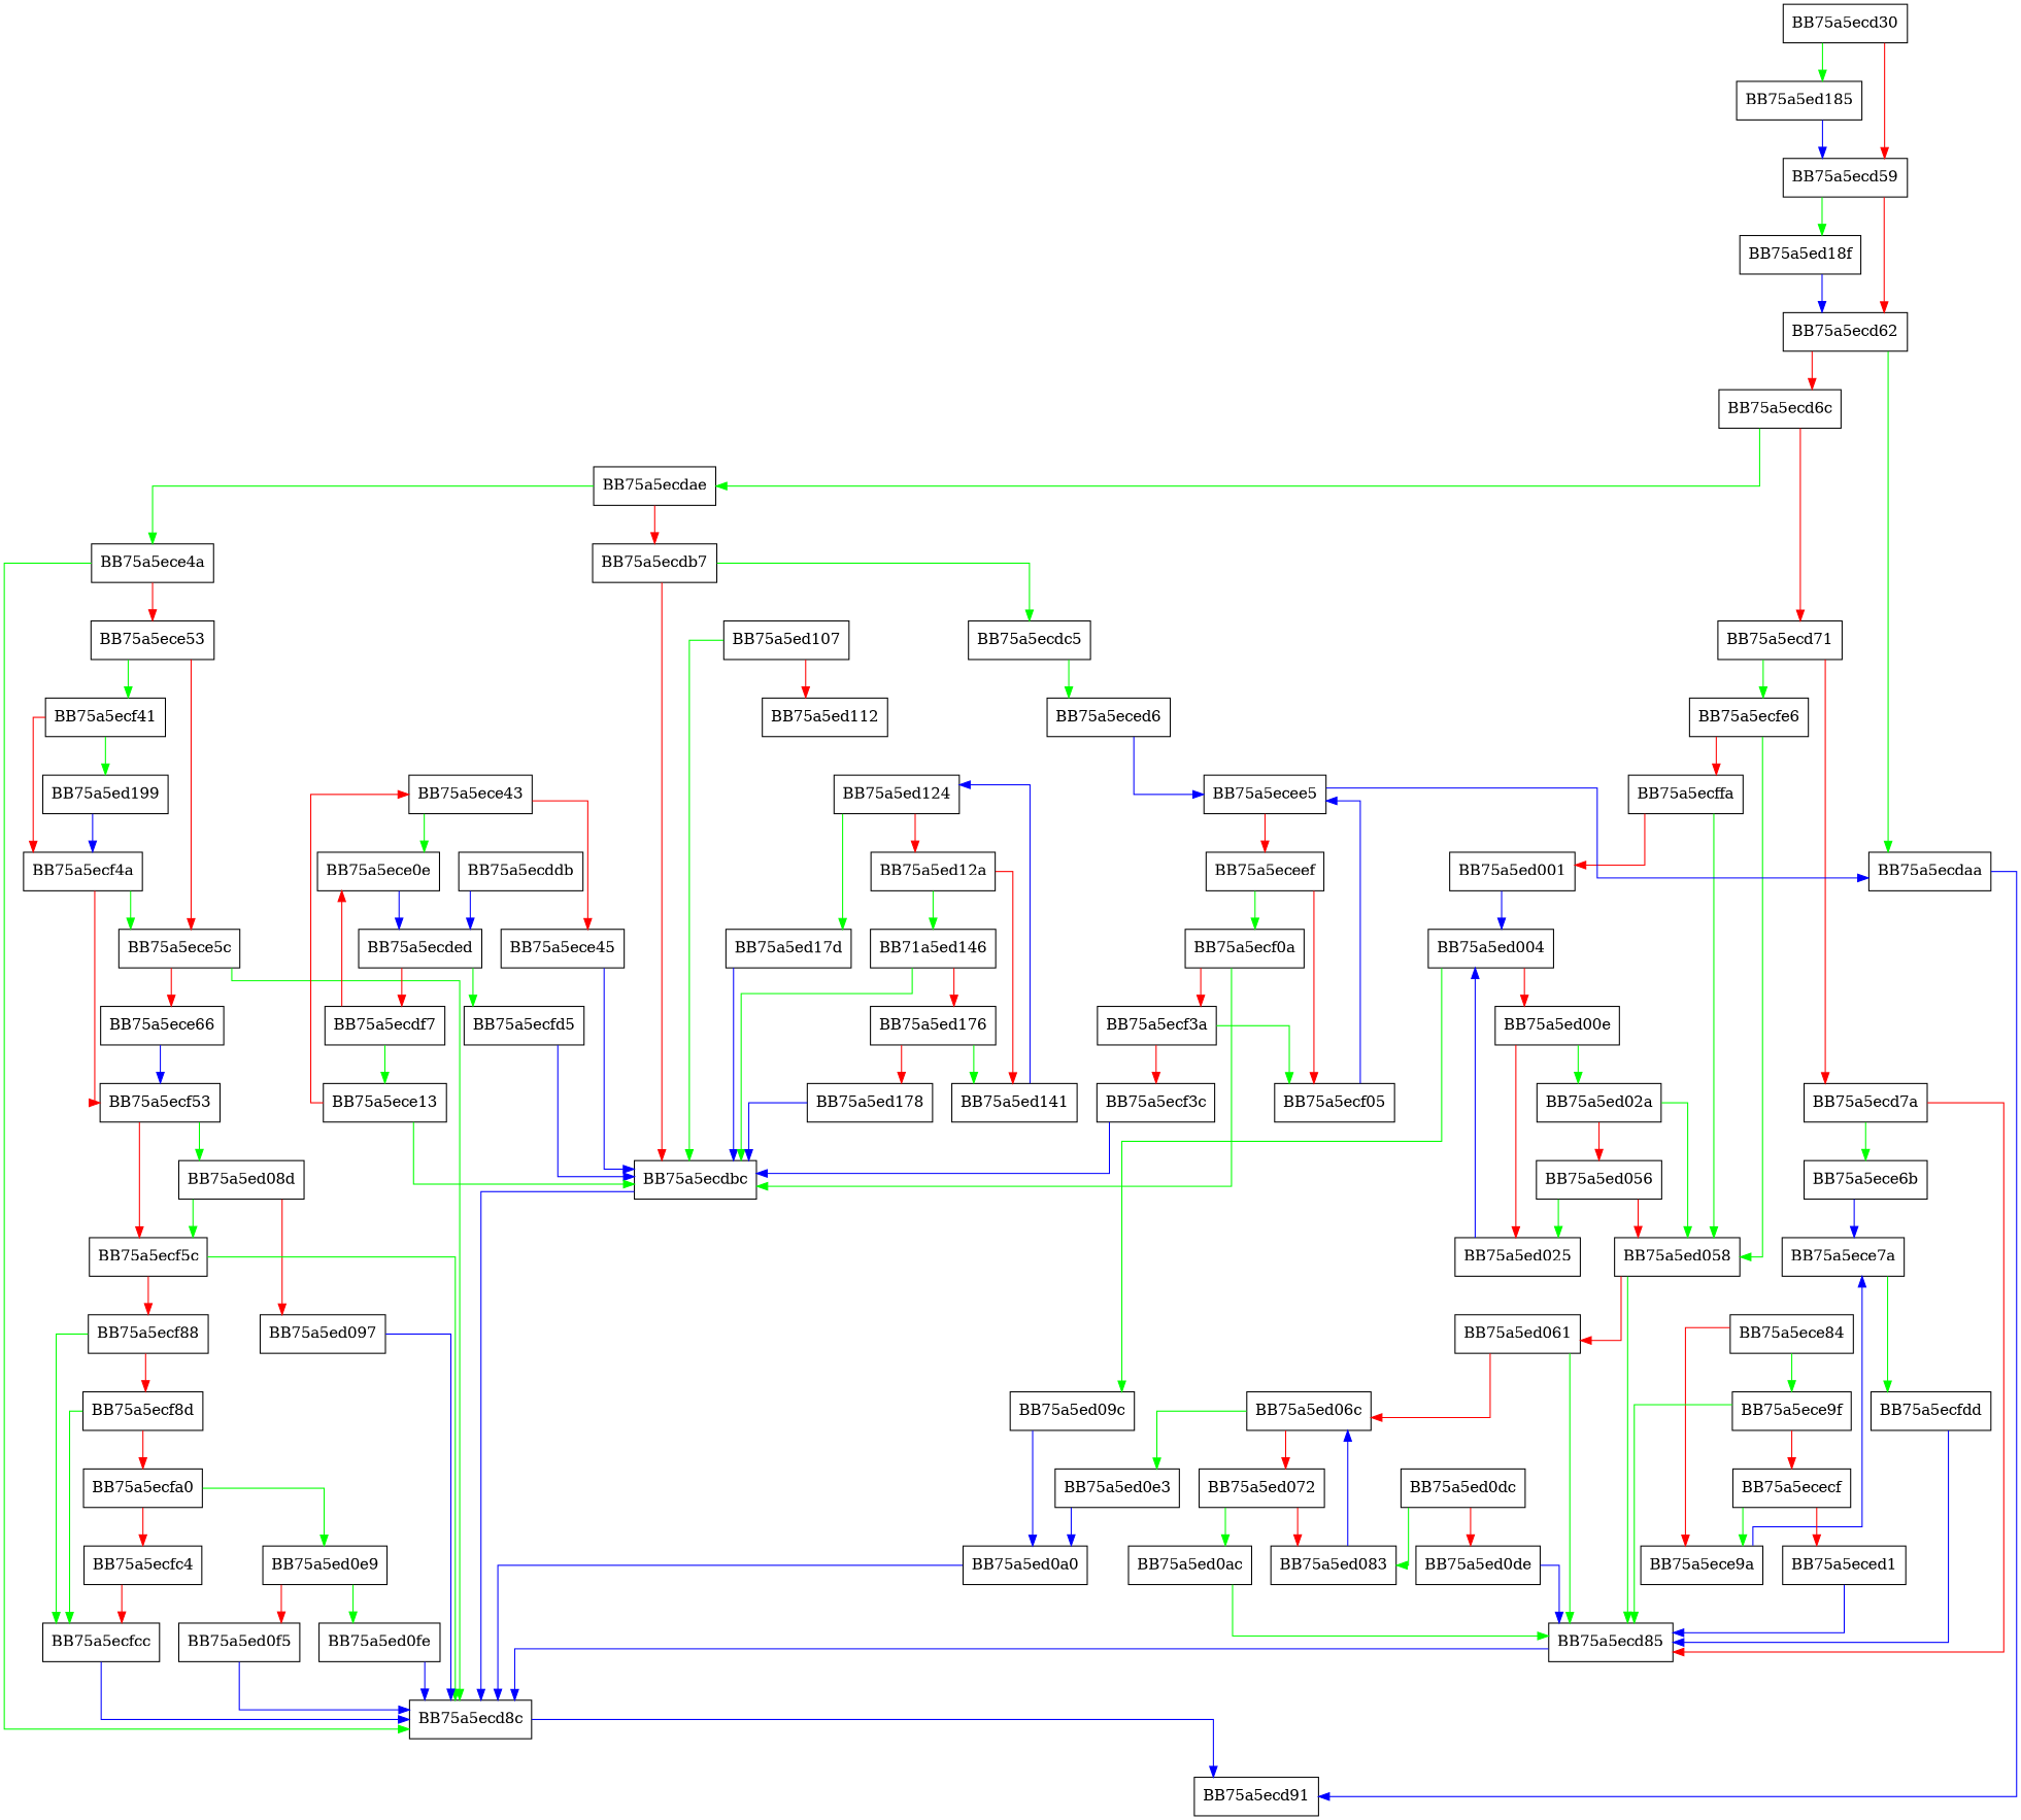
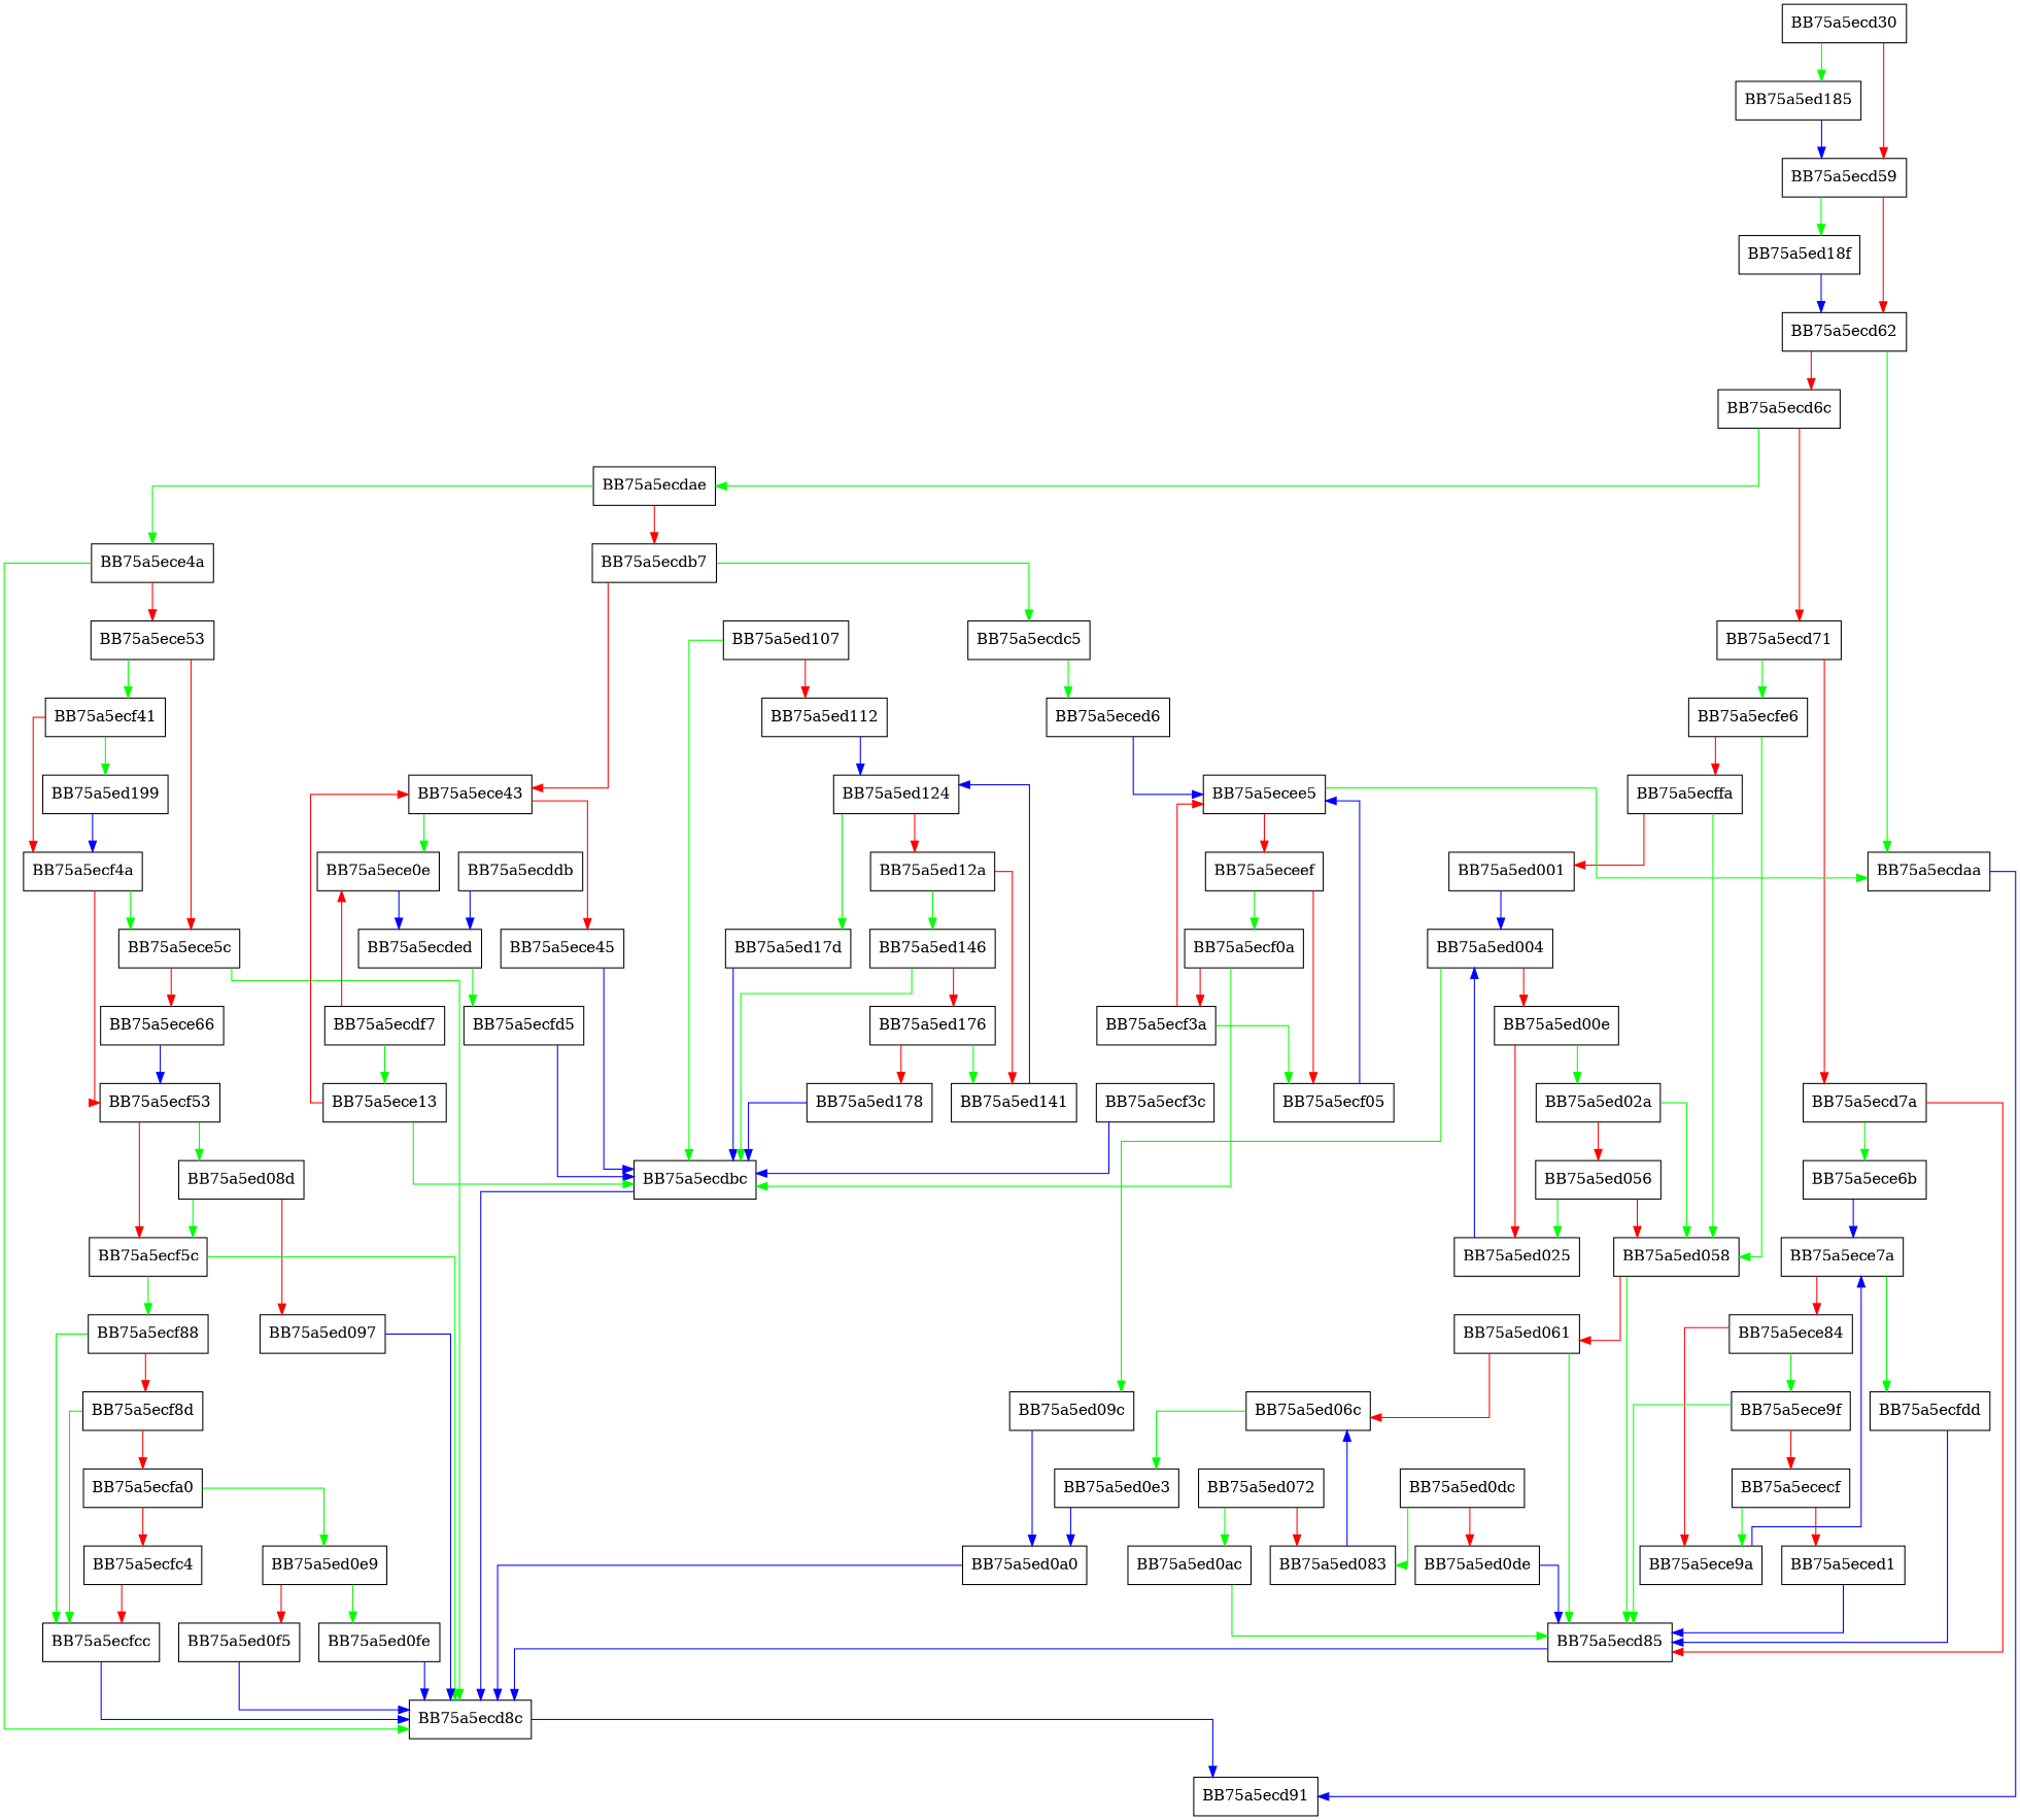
  digraph {
    splines=ortho
    node [shape=box]
    edge [color=green]
    BB75a5ecd30
    BB75a5ed185
    BB75a5ecd59
    BB75a5ed18f
    BB75a5ecd62
    BB75a5ecdaa
    BB75a5ecd6c
    BB75a5ecd91
    BB75a5ecdae
    BB75a5ecd71
    BB75a5ece4a
    BB75a5ecdb7
    BB75a5ecfe6
    BB75a5ecd7a
    BB75a5ecd8c
    BB75a5ece53
    BB75a5ecdc5
    BB75a5ecdbc
    BB75a5ed058
    BB75a5ecffa
    BB75a5ece6b
    BB75a5ecd85
    BB75a5ed061
    BB75a5ed001
    BB75a5ece7a
    BB75a5ecfdd
    BB75a5ece84
    BB75a5ecf41
    BB75a5ece5c
    BB75a5eced6
    BB75a5ecee5
    BB75a5eceef
    BB75a5ed107
    BB75a5ed112
    BB75a5ecddb
    BB75a5ecded
    BB75a5ed124
    BB75a5ecfd5
    BB75a5ecdf7
    BB75a5ece13
    BB75a5ece0e
    BB75a5ece43
    BB75a5ece45
    BB75a5ed199
    BB75a5ecf4a
    BB75a5ece66
    BB75a5ecf53
    BB75a5ed08d
    BB75a5ecf5c
    BB75a5ed097
    BB75a5ecf88
    BB75a5ece9f
    BB75a5ece9a
    BB75a5ececf
    BB75a5eced1
    BB75a5ecf0a
    BB75a5ecf05
    BB75a5ecf3a
    BB75a5ecf3c
    BB75a5ecfcc
    BB75a5ecf8d
    BB75a5ecfa0
    BB75a5ed0e9
    BB75a5ecfc4
    BB75a5ed0fe
    BB75a5ed0f5
    BB75a5ed06c
    BB75a5ed004
    BB75a5ed09c
    BB75a5ed00e
    BB75a5ed0a0
    BB75a5ed02a
    BB75a5ed025
    BB75a5ed056
    BB75a5ed0e3
    BB75a5ed072
    BB75a5ed0ac
    n78 [label=BB75a5ed083]
    BB75a5ed0dc
    BB75a5ed0de
    BB75a5ed17d
    BB75a5ed12a
-   BB75a5ed146 [label=BB71a5ed146]
+   BB75a5ed146
    BB75a5ed141
    BB75a5ed176
    BB75a5ed178
    BB75a5ecd30 -> BB75a5ed185
    BB75a5ecd30 -> BB75a5ecd59 [color=red]
    BB75a5ed185 -> BB75a5ecd59 [color=blue]
    BB75a5ecd59 -> BB75a5ed18f
    BB75a5ecd59 -> BB75a5ecd62 [color=red]
    BB75a5ed18f -> BB75a5ecd62 [color=blue]
    BB75a5ecd62 -> BB75a5ecdaa
    BB75a5ecd62 -> BB75a5ecd6c [color=red]
    BB75a5ecdaa -> BB75a5ecd91 [color=blue]
    BB75a5ecd6c -> BB75a5ecdae
    BB75a5ecd6c -> BB75a5ecd71 [color=red]
    BB75a5ecdae -> BB75a5ece4a
    BB75a5ecdae -> BB75a5ecdb7 [color=red]
    BB75a5ecd71 -> BB75a5ecfe6
    BB75a5ecd71 -> BB75a5ecd7a [color=red]
    BB75a5ece4a -> BB75a5ecd8c
    BB75a5ece4a -> BB75a5ece53 [color=red]
    BB75a5ecdb7 -> BB75a5ecdc5
-   BB75a5ecdb7 -> BB75a5ecdbc [color=red]
+   BB75a5ecdb7 -> BB75a5ece43 [color=red]
    BB75a5ecfe6 -> BB75a5ed058
    BB75a5ecfe6 -> BB75a5ecffa [color=red]
    BB75a5ecd7a -> BB75a5ece6b
    BB75a5ecd7a -> BB75a5ecd85 [color=red]
    BB75a5ecd8c -> BB75a5ecd91 [color=blue]
    BB75a5ece53 -> BB75a5ecf41
    BB75a5ece53 -> BB75a5ece5c [color=red]
    BB75a5ecdc5 -> BB75a5eced6
    BB75a5ecdbc -> BB75a5ecd8c [color=blue]
    BB75a5ed058 -> BB75a5ecd85
    BB75a5ed058 -> BB75a5ed061 [color=red]
    BB75a5ecffa -> BB75a5ed058
    BB75a5ecffa -> BB75a5ed001 [color=red]
    BB75a5ece6b -> BB75a5ece7a [color=blue]
    BB75a5ecd85 -> BB75a5ecd8c [color=blue]
    BB75a5ed061 -> BB75a5ecd85
    BB75a5ed061 -> BB75a5ed06c [color=red]
    BB75a5ed001 -> BB75a5ed004 [color=blue]
    BB75a5ece7a -> BB75a5ecfdd
+   BB75a5ece7a -> BB75a5ece84 [color=red]
    BB75a5ecfdd -> BB75a5ecd85 [color=blue]
    BB75a5ece84 -> BB75a5ece9f
    BB75a5ece84 -> BB75a5ece9a [color=red]
    BB75a5ecf41 -> BB75a5ed199
    BB75a5ecf41 -> BB75a5ecf4a [color=red]
    BB75a5ece5c -> BB75a5ecd8c
    BB75a5ece5c -> BB75a5ece66 [color=red]
    BB75a5eced6 -> BB75a5ecee5 [color=blue]
-   BB75a5ecee5 -> BB75a5ecdaa [color=blue]
+   BB75a5ecee5 -> BB75a5ecdaa
    BB75a5ecee5 -> BB75a5eceef [color=red]
    BB75a5eceef -> BB75a5ecf0a
    BB75a5eceef -> BB75a5ecf05 [color=red]
    BB75a5ed107 -> BB75a5ecdbc
    BB75a5ed107 -> BB75a5ed112 [color=red]
+   BB75a5ed112 -> BB75a5ed124 [color=blue]
    BB75a5ecddb -> BB75a5ecded [color=blue]
    BB75a5ecded -> BB75a5ecfd5
-   BB75a5ecded -> BB75a5ecdf7 [color=red]
    BB75a5ed124 -> BB75a5ed17d
    BB75a5ed124 -> BB75a5ed12a [color=red]
    BB75a5ecfd5 -> BB75a5ecdbc [color=blue]
    BB75a5ecdf7 -> BB75a5ece13
    BB75a5ecdf7 -> BB75a5ece0e [color=red]
    BB75a5ece13 -> BB75a5ecdbc
    BB75a5ece13 -> BB75a5ece43 [color=red]
    BB75a5ece0e -> BB75a5ecded [color=blue]
    BB75a5ece43 -> BB75a5ece0e
    BB75a5ece43 -> BB75a5ece45 [color=red]
    BB75a5ece45 -> BB75a5ecdbc [color=blue]
    BB75a5ed199 -> BB75a5ecf4a [color=blue]
    BB75a5ecf4a -> BB75a5ece5c
    BB75a5ecf4a -> BB75a5ecf53 [color=red]
    BB75a5ece66 -> BB75a5ecf53 [color=blue]
    BB75a5ecf53 -> BB75a5ed08d
    BB75a5ecf53 -> BB75a5ecf5c [color=red]
    BB75a5ed08d -> BB75a5ecf5c
    BB75a5ed08d -> BB75a5ed097 [color=red]
    BB75a5ecf5c -> BB75a5ecd8c
-   BB75a5ecf5c -> BB75a5ecf88 [color=red]
+   BB75a5ecf5c -> BB75a5ecf88
    BB75a5ed097 -> BB75a5ecd8c [color=blue]
    BB75a5ecf88 -> BB75a5ecfcc
    BB75a5ecf88 -> BB75a5ecf8d [color=red]
    BB75a5ece9f -> BB75a5ecd85
    BB75a5ece9f -> BB75a5ececf [color=red]
    BB75a5ece9a -> BB75a5ece7a [color=blue]
    BB75a5ececf -> BB75a5ece9a
    BB75a5ececf -> BB75a5eced1 [color=red]
    BB75a5eced1 -> BB75a5ecd85 [color=blue]
    BB75a5ecf0a -> BB75a5ecdbc
    BB75a5ecf0a -> BB75a5ecf3a [color=red]
    BB75a5ecf05 -> BB75a5ecee5 [color=blue]
    BB75a5ecf3a -> BB75a5ecf05
-   BB75a5ecf3a -> BB75a5ecf3c [color=red]
+   BB75a5ecf3a -> BB75a5ecee5 [color=red]
    BB75a5ecf3c -> BB75a5ecdbc [color=blue]
    BB75a5ecfcc -> BB75a5ecd8c [color=blue]
    BB75a5ecf8d -> BB75a5ecfcc
    BB75a5ecf8d -> BB75a5ecfa0 [color=red]
    BB75a5ecfa0 -> BB75a5ed0e9
    BB75a5ecfa0 -> BB75a5ecfc4 [color=red]
    BB75a5ed0e9 -> BB75a5ed0fe
    BB75a5ed0e9 -> BB75a5ed0f5 [color=red]
    BB75a5ecfc4 -> BB75a5ecfcc [color=red]
    BB75a5ed0fe -> BB75a5ecd8c [color=blue]
    BB75a5ed0f5 -> BB75a5ecd8c [color=blue]
    BB75a5ed06c -> BB75a5ed0e3
-   BB75a5ed06c -> BB75a5ed072 [color=red]
    BB75a5ed004 -> BB75a5ed09c
    BB75a5ed004 -> BB75a5ed00e [color=red]
    BB75a5ed09c -> BB75a5ed0a0 [color=blue]
    BB75a5ed00e -> BB75a5ed02a
    BB75a5ed00e -> BB75a5ed025 [color=red]
    BB75a5ed0a0 -> BB75a5ecd8c [color=blue]
    BB75a5ed02a -> BB75a5ed058
    BB75a5ed02a -> BB75a5ed056 [color=red]
    BB75a5ed025 -> BB75a5ed004 [color=blue]
    BB75a5ed056 -> BB75a5ed058 [color=red]
    BB75a5ed056 -> BB75a5ed025
    BB75a5ed0e3 -> BB75a5ed0a0 [color=blue]
    BB75a5ed072 -> BB75a5ed0ac
    BB75a5ed072 -> n78 [color=red]
    BB75a5ed0ac -> BB75a5ecd85
    n78 -> BB75a5ed06c [color=blue]
    BB75a5ed0dc -> n78
    BB75a5ed0dc -> BB75a5ed0de [color=red]
    BB75a5ed0de -> BB75a5ecd85 [color=blue]
    BB75a5ed17d -> BB75a5ecdbc [color=blue]
    BB75a5ed12a -> BB75a5ed146
    BB75a5ed12a -> BB75a5ed141 [color=red]
    BB75a5ed146 -> BB75a5ecdbc
    BB75a5ed146 -> BB75a5ed176 [color=red]
    BB75a5ed141 -> BB75a5ed124 [color=blue]
    BB75a5ed176 -> BB75a5ed141
    BB75a5ed176 -> BB75a5ed178 [color=red]
    BB75a5ed178 -> BB75a5ecdbc [color=blue]
  }
